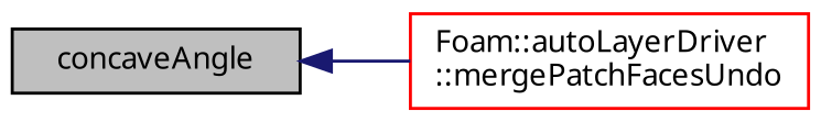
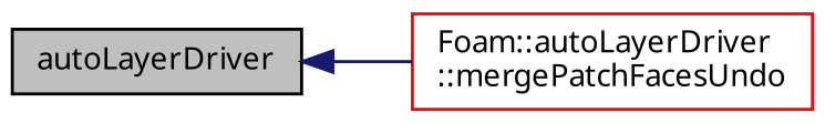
  digraph {
    rankdir=LR
    fontname="Noto Sans"
    node [fontname="Noto Sans" fontsize=10 shape=record]
-   n1 [color=black fillcolor=grey75 fontcolor=black height=0.2 label=concaveAngle style=filled width=0.4]
+   n1 [color=black fillcolor=grey75 fontcolor=black height=0.2 label=autoLayerDriver style=filled width=0.4]
    n2 [color=red height=0.2 label="Foam::autoLayerDriver\l::mergePatchFacesUndo" width=0.4]
    n1 -> n2 [color=midnightblue dir=back fontname="Noto Sans" fontsize=10 labelfontname=FreeSans labelfontsize=10 style=solid]
  }
